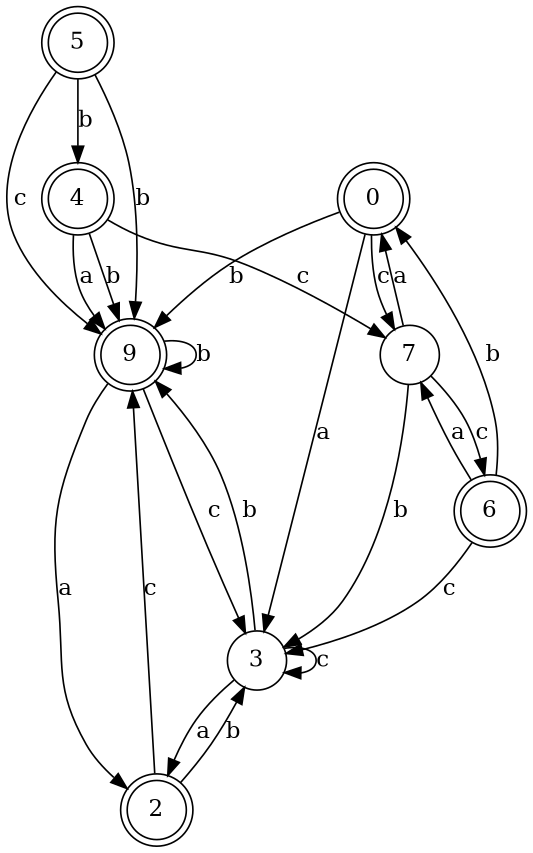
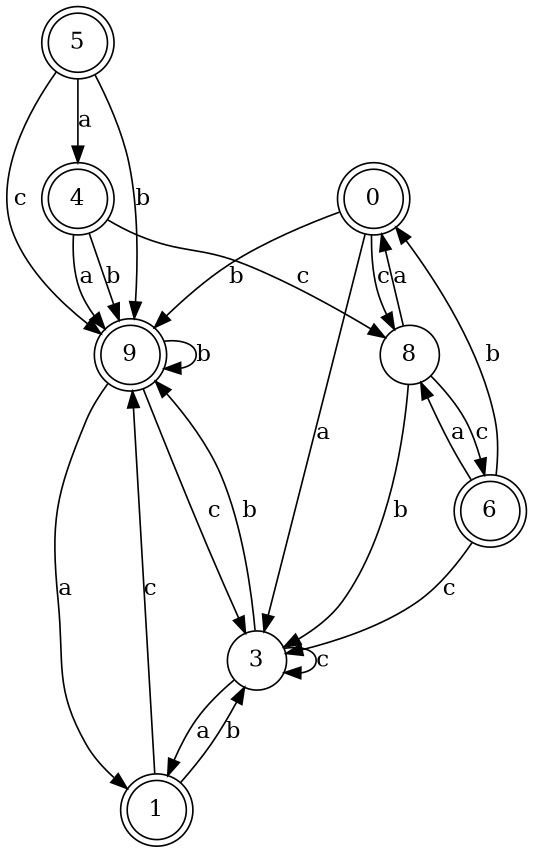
  digraph {
    node [shape=doublecircle]
    n1 [label=0]
    n2 [label=9]
    n3 [label=3 shape=circle]
-   n4 [label=7 shape=circle]
-   n5 [label=2]
+   n4 [label=8 shape=circle]
+   n5 [label=1]
    n6 [label=6]
    n7 [label=5]
    n8 [label=4]
    n1 -> n2 [label=b]
    n1 -> n3 [label=a]
    n1 -> n4 [label=c]
    n2 -> n2 [label=b]
    n2 -> n3 [label=c]
    n2 -> n5 [label=a]
    n3 -> n2 [label=b]
    n3 -> n3 [label=c]
    n3 -> n5 [label=a]
    n4 -> n1 [label=a]
    n4 -> n3 [label=b]
    n4 -> n6 [label=c]
    n5 -> n2 [label=c]
    n5 -> n3 [label=b]
    n6 -> n1 [label=b]
    n6 -> n3 [label=c]
    n6 -> n4 [label=a]
    n7 -> n2 [label=b]
    n7 -> n2 [label=c]
-   n7 -> n8 [label=b]
+   n7 -> n8 [label=a]
    n8 -> n2 [label=a]
    n8 -> n2 [label=b]
    n8 -> n4 [label=c]
  }
